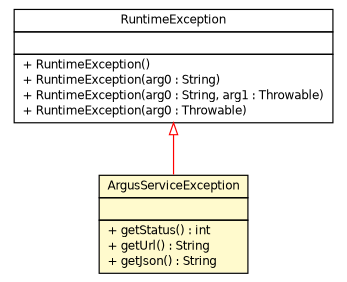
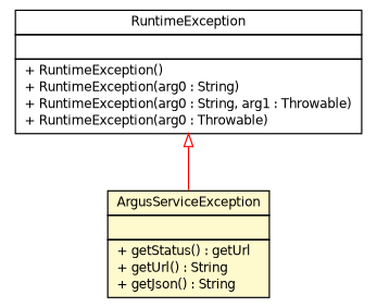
  digraph {
    nodesep=0.25
    ranksep=0.5
    node [fontcolor=black fontname=Helvetica fontsize=10.0 shape=plaintext]
-   n1 [label=<<table title="com.salesforce.dva.argus.sdk.ArgusServiceException" border="0" cellborder="1" cellspacing="0" cellpadding="2" port="p" bgcolor="lemonChiffon" href="./ArgusServiceException.html"> 		<tr><td><table border="0" cellspacing="0" cellpadding="1"> <tr><td align="center" balign="center"> ArgusServiceException </td></tr> 		</table></td></tr> 		<tr><td><table border="0" cellspacing="0" cellpadding="1"> <tr><td align="left" balign="left">  </td></tr> 		</table></td></tr> 		<tr><td><table border="0" cellspacing="0" cellpadding="1"> <tr><td align="left" balign="left"> + getStatus() : int </td></tr> <tr><td align="left" balign="left"> + getUrl() : String </td></tr> <tr><td align="left" balign="left"> + getJson() : String </td></tr> 		</table></td></tr> 		</table>>]
+   n1 [label=<<table title="com.salesforce.dva.argus.sdk.ArgusServiceException" border="0" cellborder="1" cellspacing="0" cellpadding="2" port="p" bgcolor="lemonChiffon" href="./ArgusServiceException.html"> 		<tr><td><table border="0" cellspacing="0" cellpadding="1"> <tr><td align="center" balign="center"> ArgusServiceException </td></tr> 		</table></td></tr> 		<tr><td><table border="0" cellspacing="0" cellpadding="1"> <tr><td align="left" balign="left">  </td></tr> 		</table></td></tr> 		<tr><td><table border="0" cellspacing="0" cellpadding="1"> <tr><td align="left" balign="left"> + getStatus() : getUrl </td></tr> <tr><td align="left" balign="left"> + getUrl() : String </td></tr> <tr><td align="left" balign="left"> + getJson() : String </td></tr> 		</table></td></tr> 		</table>>]
    n2 [label=<<table title="java.lang.RuntimeException" border="0" cellborder="1" cellspacing="0" cellpadding="2" port="p" href="http://java.sun.com/j2se/1.4.2/docs/api/java/lang/RuntimeException.html"> 		<tr><td><table border="0" cellspacing="0" cellpadding="1"> <tr><td align="center" balign="center"> RuntimeException </td></tr> 		</table></td></tr> 		<tr><td><table border="0" cellspacing="0" cellpadding="1"> <tr><td align="left" balign="left">  </td></tr> 		</table></td></tr> 		<tr><td><table border="0" cellspacing="0" cellpadding="1"> <tr><td align="left" balign="left"> + RuntimeException() </td></tr> <tr><td align="left" balign="left"> + RuntimeException(arg0 : String) </td></tr> <tr><td align="left" balign="left"> + RuntimeException(arg0 : String, arg1 : Throwable) </td></tr> <tr><td align="left" balign="left"> + RuntimeException(arg0 : Throwable) </td></tr> 		</table></td></tr> 		</table>>]
    n2 -> n1 [arrowtail=empty dir=back fontname=Helvetica fontsize=10 headport=p labelfontname=Helvetica labelfontsize=10 tailport=p color=red]
  }
